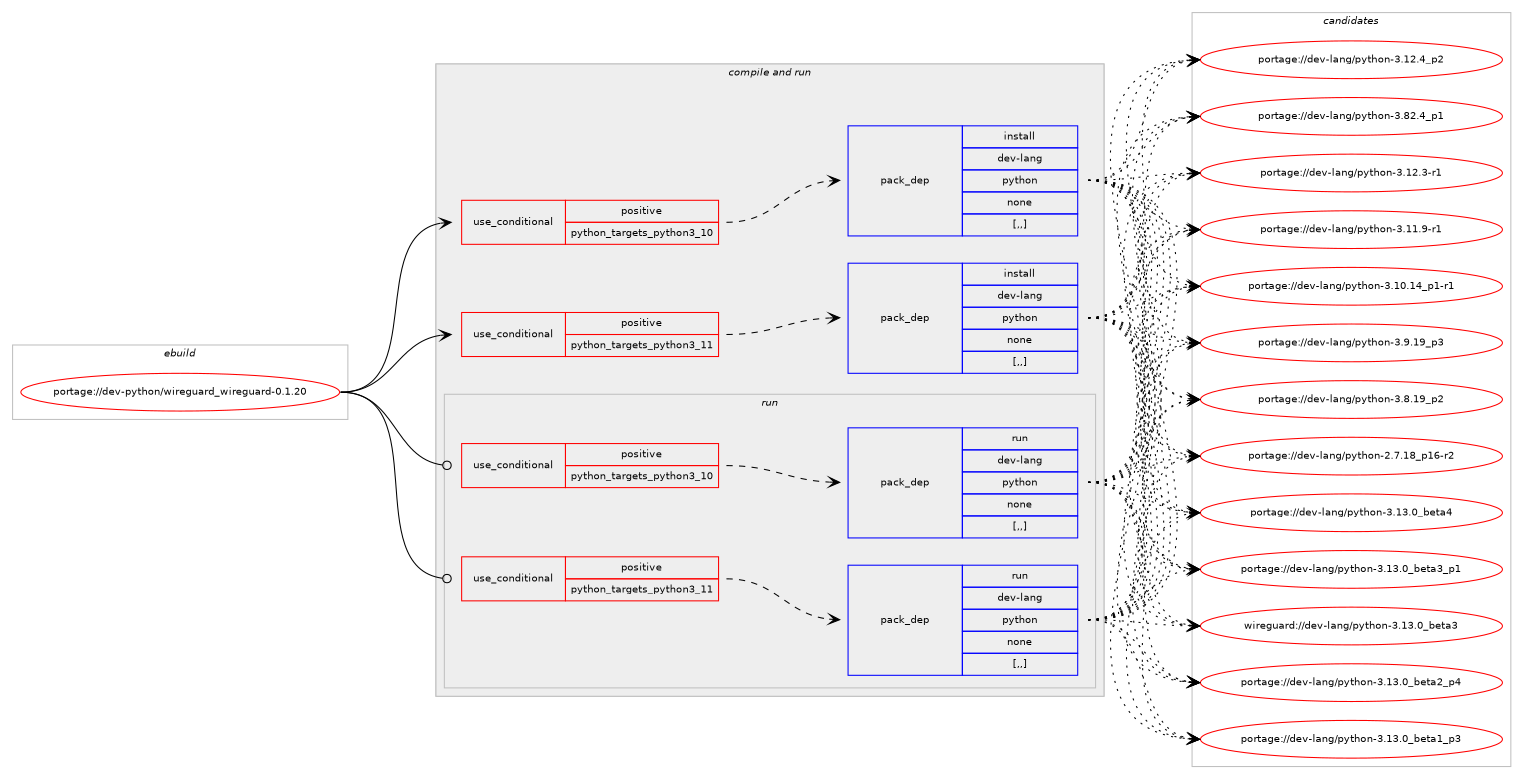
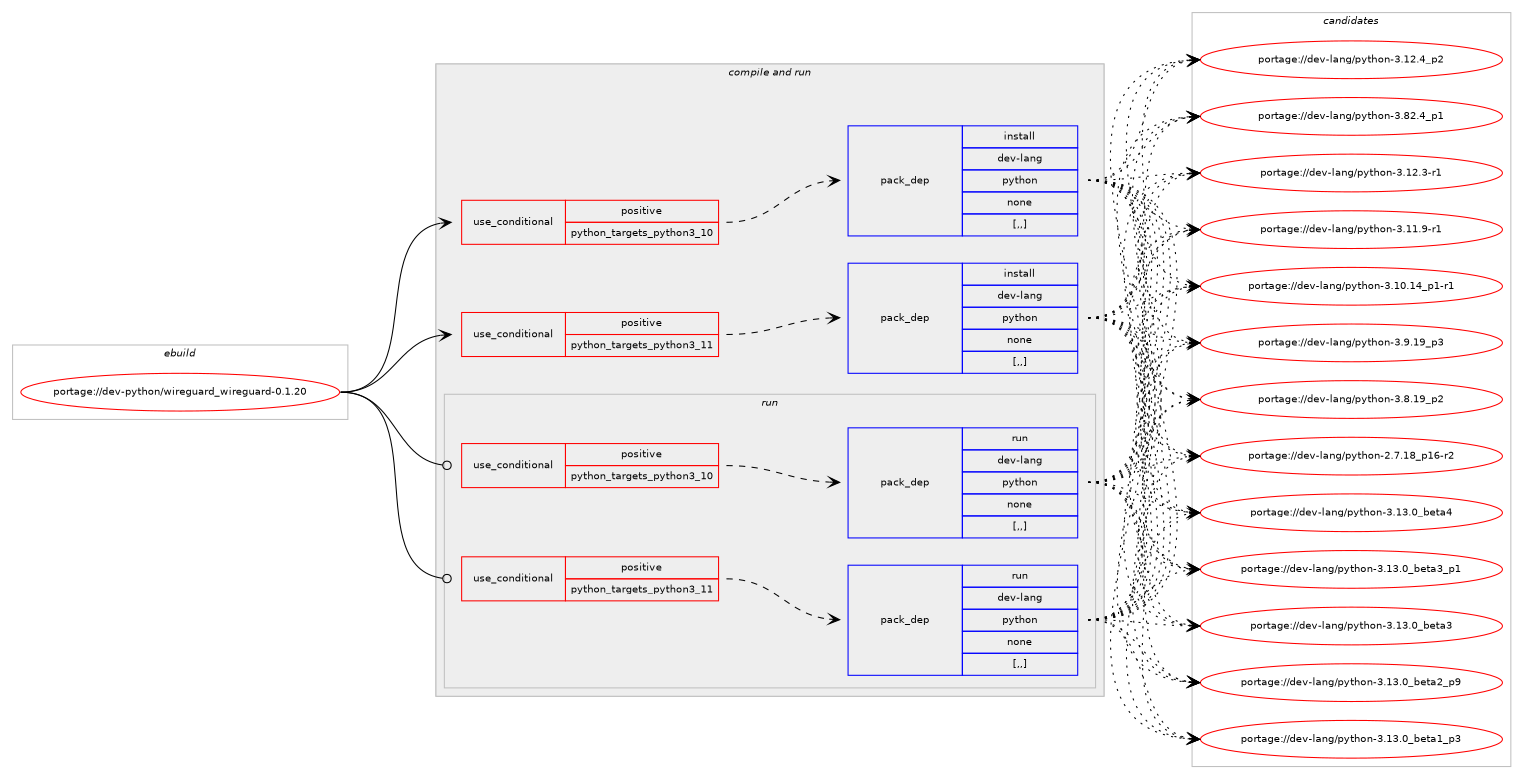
  digraph {
    compound=true
    concentrate=true
    fontname=Helvetica
    fontsize=10
    newrank=true
    rankdir=LR
    ranksep=1.5
    node [color=red fontname=Helvetica fontsize=10]
    edge [arrowhead=vee headport=w style=dotted tailport=e weight=100]
    n1 [label="portage://dev-python/wireguard_wireguard-0.1.20" width=4]
    n2 [color=blue label=<<TABLE BORDER="0" CELLBORDER="1" CELLSPACING="0" CELLPADDING="4" WIDTH="220"><TR><TD ROWSPAN="6" CELLPADDING="30">pack_dep</TD></TR><TR><TD WIDTH="110">install</TD></TR><TR><TD>dev-lang</TD></TR><TR><TD>python</TD></TR><TR><TD>none</TD></TR><TR><TD>[,,]</TD></TR></TABLE>> shape=none]
    n3 [label=<<TABLE BORDER="0" CELLBORDER="1" CELLSPACING="0" CELLPADDING="4"><TR><TD ROWSPAN="3" CELLPADDING="10">use_conditional</TD></TR><TR><TD>positive</TD></TR><TR><TD>python_targets_python3_10</TD></TR></TABLE>> shape=none]
    n4 [color=blue label=<<TABLE BORDER="0" CELLBORDER="1" CELLSPACING="0" CELLPADDING="4" WIDTH="220"><TR><TD ROWSPAN="6" CELLPADDING="30">pack_dep</TD></TR><TR><TD WIDTH="110">install</TD></TR><TR><TD>dev-lang</TD></TR><TR><TD>python</TD></TR><TR><TD>none</TD></TR><TR><TD>[,,]</TD></TR></TABLE>> shape=none]
    n5 [label=<<TABLE BORDER="0" CELLBORDER="1" CELLSPACING="0" CELLPADDING="4"><TR><TD ROWSPAN="3" CELLPADDING="10">use_conditional</TD></TR><TR><TD>positive</TD></TR><TR><TD>python_targets_python3_11</TD></TR></TABLE>> shape=none]
    n6 [color=blue label=<<TABLE BORDER="0" CELLBORDER="1" CELLSPACING="0" CELLPADDING="4" WIDTH="220"><TR><TD ROWSPAN="6" CELLPADDING="30">pack_dep</TD></TR><TR><TD WIDTH="110">run</TD></TR><TR><TD>dev-lang</TD></TR><TR><TD>python</TD></TR><TR><TD>none</TD></TR><TR><TD>[,,]</TD></TR></TABLE>> shape=none]
    n7 [label=<<TABLE BORDER="0" CELLBORDER="1" CELLSPACING="0" CELLPADDING="4"><TR><TD ROWSPAN="3" CELLPADDING="10">use_conditional</TD></TR><TR><TD>positive</TD></TR><TR><TD>python_targets_python3_10</TD></TR></TABLE>> shape=none]
    n8 [color=blue label=<<TABLE BORDER="0" CELLBORDER="1" CELLSPACING="0" CELLPADDING="4" WIDTH="220"><TR><TD ROWSPAN="6" CELLPADDING="30">pack_dep</TD></TR><TR><TD WIDTH="110">run</TD></TR><TR><TD>dev-lang</TD></TR><TR><TD>python</TD></TR><TR><TD>none</TD></TR><TR><TD>[,,]</TD></TR></TABLE>> shape=none]
    n9 [label=<<TABLE BORDER="0" CELLBORDER="1" CELLSPACING="0" CELLPADDING="4"><TR><TD ROWSPAN="3" CELLPADDING="10">use_conditional</TD></TR><TR><TD>positive</TD></TR><TR><TD>python_targets_python3_11</TD></TR></TABLE>> shape=none]
    n10 [label="portage://dev-lang/python-3.13.0_beta4" width=4]
    n11 [label="portage://dev-lang/python-3.13.0_beta3_p1" width=4]
-   n12 [label="wireguard://dev-lang/python-3.13.0_beta3" width=4]
-   n13 [label="portage://dev-lang/python-3.13.0_beta2_p4" width=4]
+   n12 [label="portage://dev-lang/python-3.13.0_beta3" width=4]
+   n13 [label="portage://dev-lang/python-3.13.0_beta2_p9" width=4]
    n14 [label="portage://dev-lang/python-3.13.0_beta1_p3" width=4]
    n15 [label="portage://dev-lang/python-3.12.4_p2" width=4]
    n16 [label="portage://dev-lang/python-3.82.4_p1" width=4]
    n17 [label="portage://dev-lang/python-3.12.3-r1" width=4]
    n18 [label="portage://dev-lang/python-3.11.9-r1" width=4]
    n19 [label="portage://dev-lang/python-3.10.14_p1-r1" width=4]
    n20 [label="portage://dev-lang/python-3.9.19_p3" width=4]
    n21 [label="portage://dev-lang/python-3.8.19_p2" width=4]
    n22 [label="portage://dev-lang/python-2.7.18_p16-r2" width=4]
    subgraph cluster_1 {
      color=gray
      label=<<i>ebuild</i>>
      n1
    }
    subgraph cluster_2 {
      color=gray
      label=<<i>dependencies</i>>
      subgraph cluster_3 {
        color=gray
        fillcolor="#eeeeee"
        label=<<i>compile</i>>
        style=filled
        subgraph sub_4 {
          color=gray
          fillcolor="#eeeeee"
          label=<<i>compile</i>>
          style=filled
          n3
          subgraph sub_5 {
            color=gray
            fillcolor="#eeeeee"
            label=<<i>compile</i>>
            style=filled
            n2
          }
        }
        subgraph sub_6 {
          color=gray
          fillcolor="#eeeeee"
          label=<<i>compile</i>>
          style=filled
          n5
          subgraph sub_7 {
            color=gray
            fillcolor="#eeeeee"
            label=<<i>compile</i>>
            style=filled
            n4
          }
        }
      }
      subgraph cluster_8 {
        color=gray
        fillcolor="#eeeeee"
        label=<<i>compile and run</i>>
        style=filled
      }
      subgraph cluster_9 {
        color=gray
        fillcolor="#eeeeee"
        label=<<i>run</i>>
        style=filled
        subgraph sub_10 {
          color=gray
          fillcolor="#eeeeee"
          label=<<i>run</i>>
          style=filled
          n7
          subgraph sub_11 {
            color=gray
            fillcolor="#eeeeee"
            label=<<i>run</i>>
            style=filled
            n6
          }
        }
        subgraph sub_12 {
          color=gray
          fillcolor="#eeeeee"
          label=<<i>run</i>>
          style=filled
          n9
          subgraph sub_13 {
            color=gray
            fillcolor="#eeeeee"
            label=<<i>run</i>>
            style=filled
            n8
          }
        }
      }
    }
    subgraph cluster_14 {
      color=gray
      label=<<i>candidates</i>>
      rank=same
      subgraph sub_15 {
        color=black
        label=<<i>candidates</i>>
        nodesep=1
        rank=same
        n10
        n11
        n12
        n13
        n14
        n15
        n16
        n17
        n18
        n19
        n20
        n21
        n22
      }
      subgraph sub_16 {
        color=black
        label=<<i>candidates</i>>
        nodesep=1
        rank=same
        n10
        n11
        n12
        n13
        n14
        n15
        n16
        n17
        n18
        n19
        n20
        n21
        n22
      }
      subgraph sub_17 {
        color=black
        label=<<i>candidates</i>>
        nodesep=1
        rank=same
        n10
        n11
        n12
        n13
        n14
        n15
        n16
        n17
        n18
        n19
        n20
        n21
        n22
      }
      subgraph sub_18 {
        color=black
        label=<<i>candidates</i>>
        nodesep=1
        rank=same
        n10
        n11
        n12
        n13
        n14
        n15
        n16
        n17
        n18
        n19
        n20
        n21
        n22
      }
    }
    n1 -> n3 [style=solid weight=20]
    n1 -> n5 [style=solid weight=20]
    n1 -> n7 [arrowhead=odot style=solid weight=20]
    n1 -> n9 [arrowhead=odot style=solid weight=20]
    n2 -> n10
    n2 -> n11
    n2 -> n12
    n2 -> n13
    n2 -> n14
    n2 -> n15
    n2 -> n16
    n2 -> n17
    n2 -> n18
    n2 -> n19
    n2 -> n20
    n2 -> n21
    n2 -> n22
    n3 -> n2 [style=dashed weight=20]
    n4 -> n10
    n4 -> n11
    n4 -> n12
    n4 -> n13
    n4 -> n14
    n4 -> n15
    n4 -> n16
    n4 -> n17
    n4 -> n18
    n4 -> n19
    n4 -> n20
    n4 -> n21
    n4 -> n22
    n5 -> n4 [style=dashed weight=20]
    n6 -> n10
    n6 -> n11
    n6 -> n12
    n6 -> n13
    n6 -> n14
    n6 -> n15
    n6 -> n16
    n6 -> n17
    n6 -> n18
    n6 -> n19
    n6 -> n20
    n6 -> n21
    n6 -> n22
    n7 -> n6 [style=dashed weight=20]
    n8 -> n10
    n8 -> n11
    n8 -> n12
    n8 -> n13
    n8 -> n14
    n8 -> n15
    n8 -> n16
    n8 -> n17
    n8 -> n18
    n8 -> n19
    n8 -> n20
    n8 -> n21
    n8 -> n22
    n9 -> n8 [style=dashed weight=20]
  }
